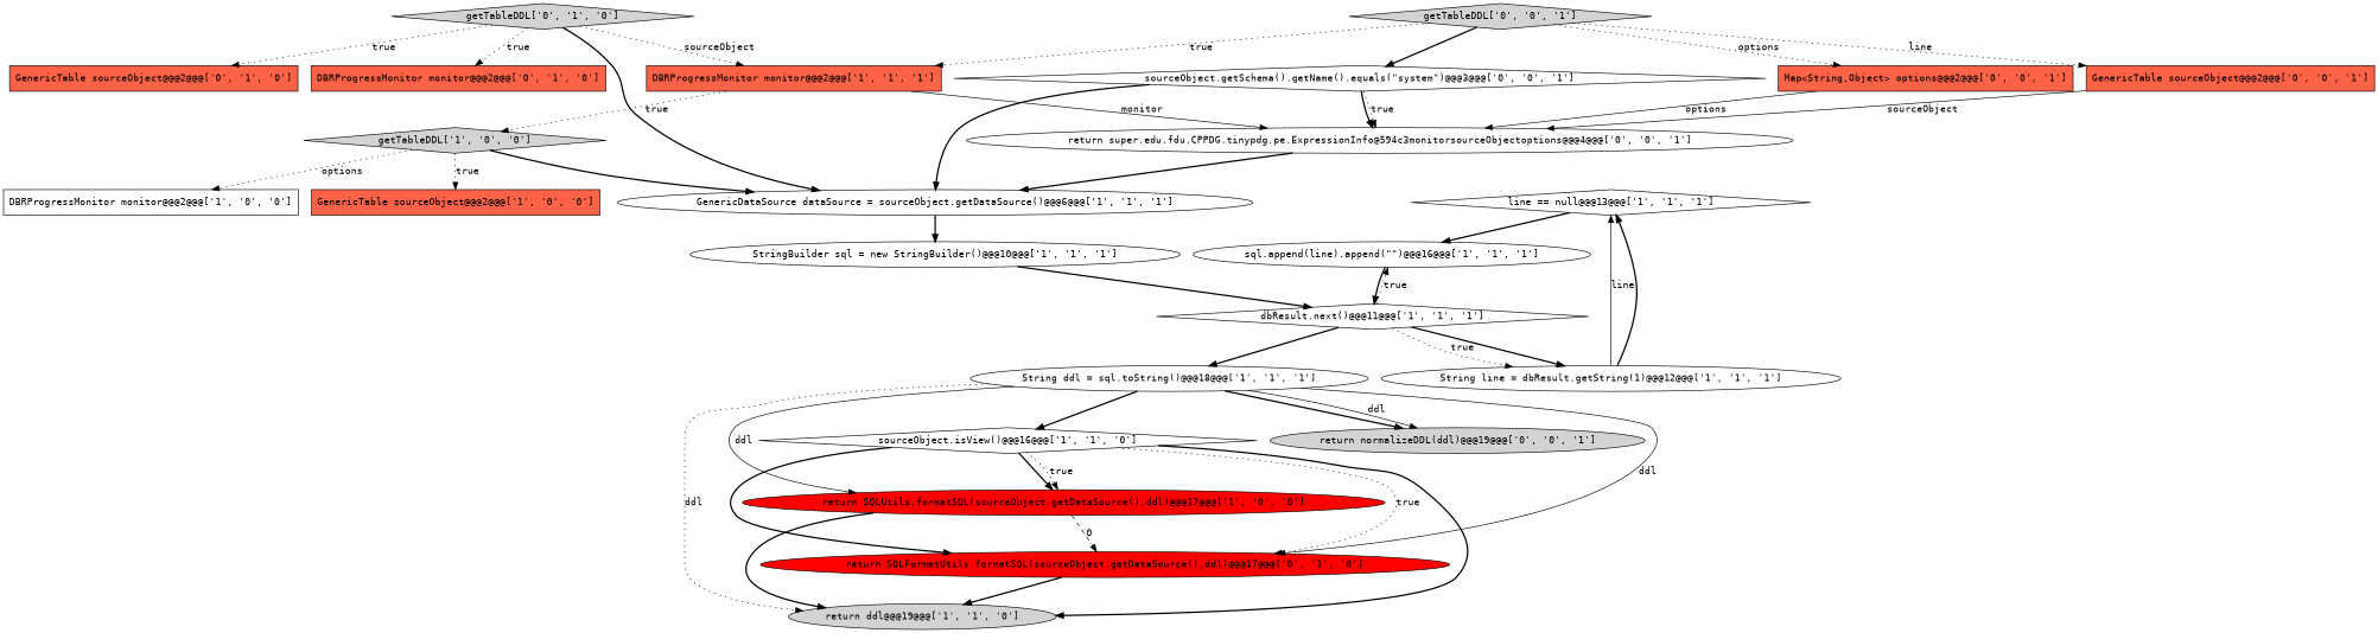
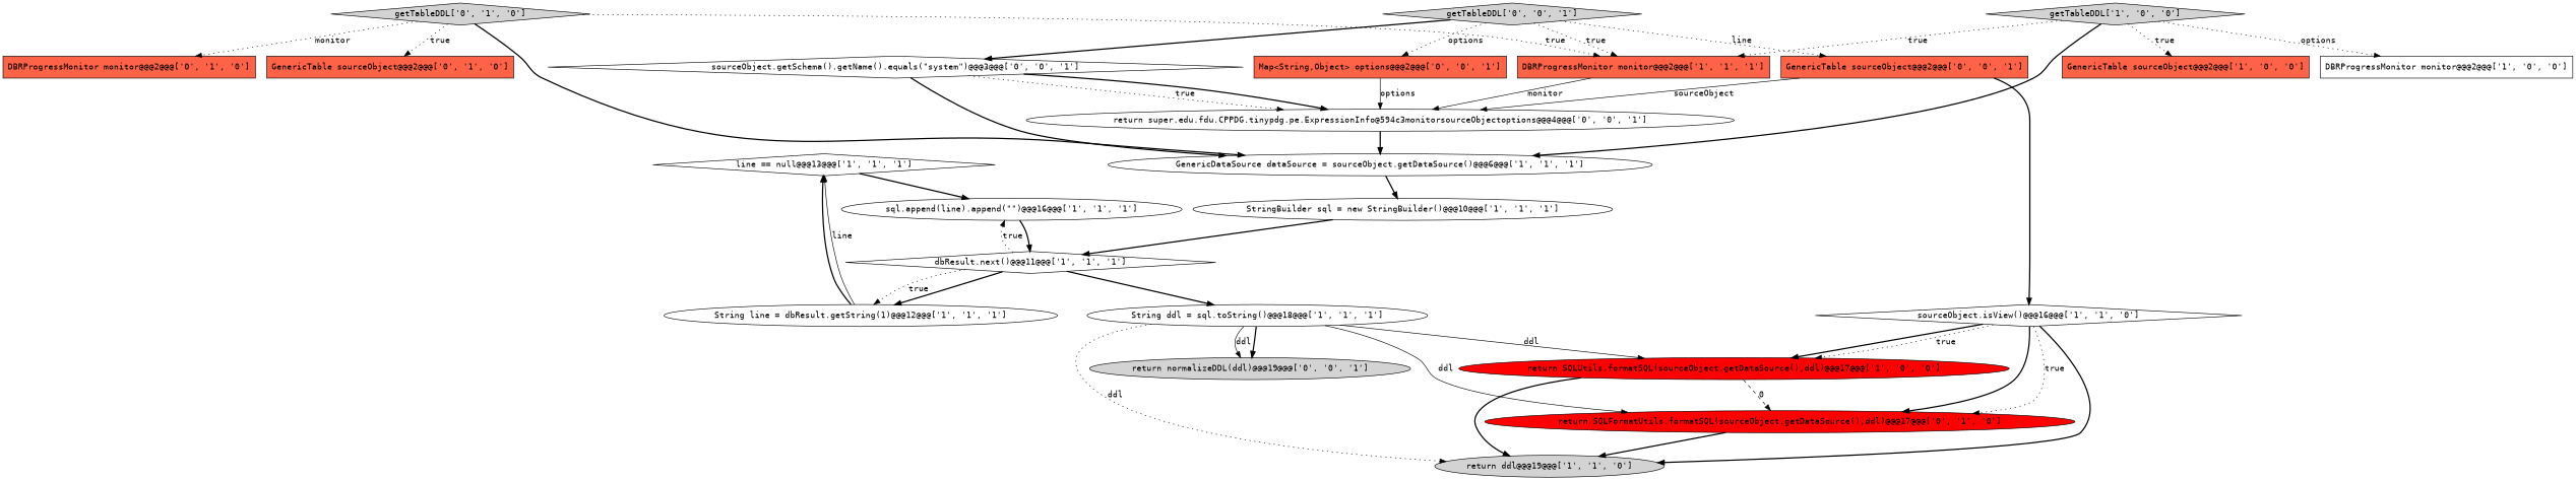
  digraph {
    fontname="DejaVu Sans Mono"
    node [fillcolor=white fontname="DejaVu Sans Mono" shape=ellipse style=filled]
    edge [fontname="DejaVu Sans Mono" style=bold]
    n1 [label="line == null@@@13@@@['1', '1', '1']" shape=diamond]
    n2 [label="sql.append(line).append(\"\")@@@16@@@['1', '1', '1']"]
    n3 [label="dbResult.next()@@@11@@@['1', '1', '1']" shape=diamond]
    n4 [label="String line = dbResult.getString(1)@@@12@@@['1', '1', '1']"]
    n5 [label="String ddl = sql.toString()@@@18@@@['1', '1', '1']"]
    n6 [fillcolor=red label="return SQLFormatUtils.formatSQL(sourceObject.getDataSource(),ddl)@@@17@@@['0', '1', '0']"]
    n7 [fillcolor=lightgray label="return ddl@@@19@@@['1', '1', '0']"]
    n8 [fillcolor=lightgray label="getTableDDL['0', '1', '0']" shape=diamond]
    n9 [fillcolor=tomato label="DBRProgressMonitor monitor@@@2@@@['1', '1', '1']" shape=box]
    n10 [fillcolor=tomato label="DBRProgressMonitor monitor@@@2@@@['0', '1', '0']" shape=box]
    n11 [fillcolor=tomato label="GenericTable sourceObject@@@2@@@['0', '1', '0']" shape=box]
    n12 [label="GenericDataSource dataSource = sourceObject.getDataSource()@@@6@@@['1', '1', '1']"]
    n13 [label="return super.edu.fdu.CPPDG.tinypdg.pe.ExpressionInfo@594c3monitorsourceObjectoptions@@@4@@@['0', '0', '1']"]
    n14 [label="StringBuilder sql = new StringBuilder()@@@10@@@['1', '1', '1']"]
    n15 [fillcolor=red label="return SQLUtils.formatSQL(sourceObject.getDataSource(),ddl)@@@17@@@['1', '0', '0']"]
    n16 [fillcolor=lightgray label="return normalizeDDL(ddl)@@@19@@@['0', '0', '1']"]
    n17 [label="sourceObject.isView()@@@16@@@['1', '1', '0']" shape=diamond]
    n18 [fillcolor=tomato label="GenericTable sourceObject@@@2@@@['0', '0', '1']" shape=box]
    n19 [label="sourceObject.getSchema().getName().equals(\"system\")@@@3@@@['0', '0', '1']" shape=diamond]
    n20 [fillcolor=lightgray label="getTableDDL['0', '0', '1']" shape=diamond]
    n21 [fillcolor=tomato label="Map<String,Object> options@@@2@@@['0', '0', '1']" shape=box]
    n22 [fillcolor=tomato label="GenericTable sourceObject@@@2@@@['1', '0', '0']" shape=box]
    n23 [label="DBRProgressMonitor monitor@@@2@@@['1', '0', '0']" shape=box]
    n24 [fillcolor=lightgray label="getTableDDL['1', '0', '0']" shape=diamond]
    n1 -> n2
    n2 -> n3
    n3 -> n2 [label=true style=dotted]
    n3 -> n4
    n3 -> n4 [label=true style=dotted]
    n3 -> n5
    n4 -> n1 [label=line style=solid]
    n4 -> n1
    n5 -> n6 [label=ddl style=solid]
    n5 -> n7 [label=ddl style=dotted]
    n5 -> n15 [label=ddl style=solid]
    n5 -> n16
    n5 -> n16 [label=ddl style=solid]
-   n5 -> n17
+   n18 -> n17
    n6 -> n7
-   n8 -> n9 [label=sourceObject style=dotted]
-   n8 -> n10 [label=true style=dotted]
+   n8 -> n9 [label=true style=dotted]
+   n8 -> n10 [label=monitor style=dotted]
    n8 -> n11 [label=true style=dotted]
    n8 -> n12
    n9 -> n13 [label=monitor style=solid]
    n12 -> n14
    n13 -> n12
    n14 -> n3
    n15 -> n6 [label=0 style=dashed]
    n15 -> n7
    n17 -> n6 [label=true style=dotted]
    n17 -> n6
    n17 -> n7
    n17 -> n15
    n17 -> n15 [label=true style=dotted]
    n18 -> n13 [label=sourceObject style=solid]
    n19 -> n12
    n19 -> n13
    n19 -> n13 [label=true style=dotted]
    n20 -> n9 [label=true style=dotted]
    n20 -> n18 [label=line style=dotted]
    n20 -> n19
    n20 -> n21 [label=options style=dotted]
    n21 -> n13 [label=options style=solid]
-   n9 -> n24 [label=true style=dotted]
+   n24 -> n9 [label=true style=dotted]
    n24 -> n12
    n24 -> n22 [label=true style=dotted]
    n24 -> n23 [label=options style=dotted]
  }
